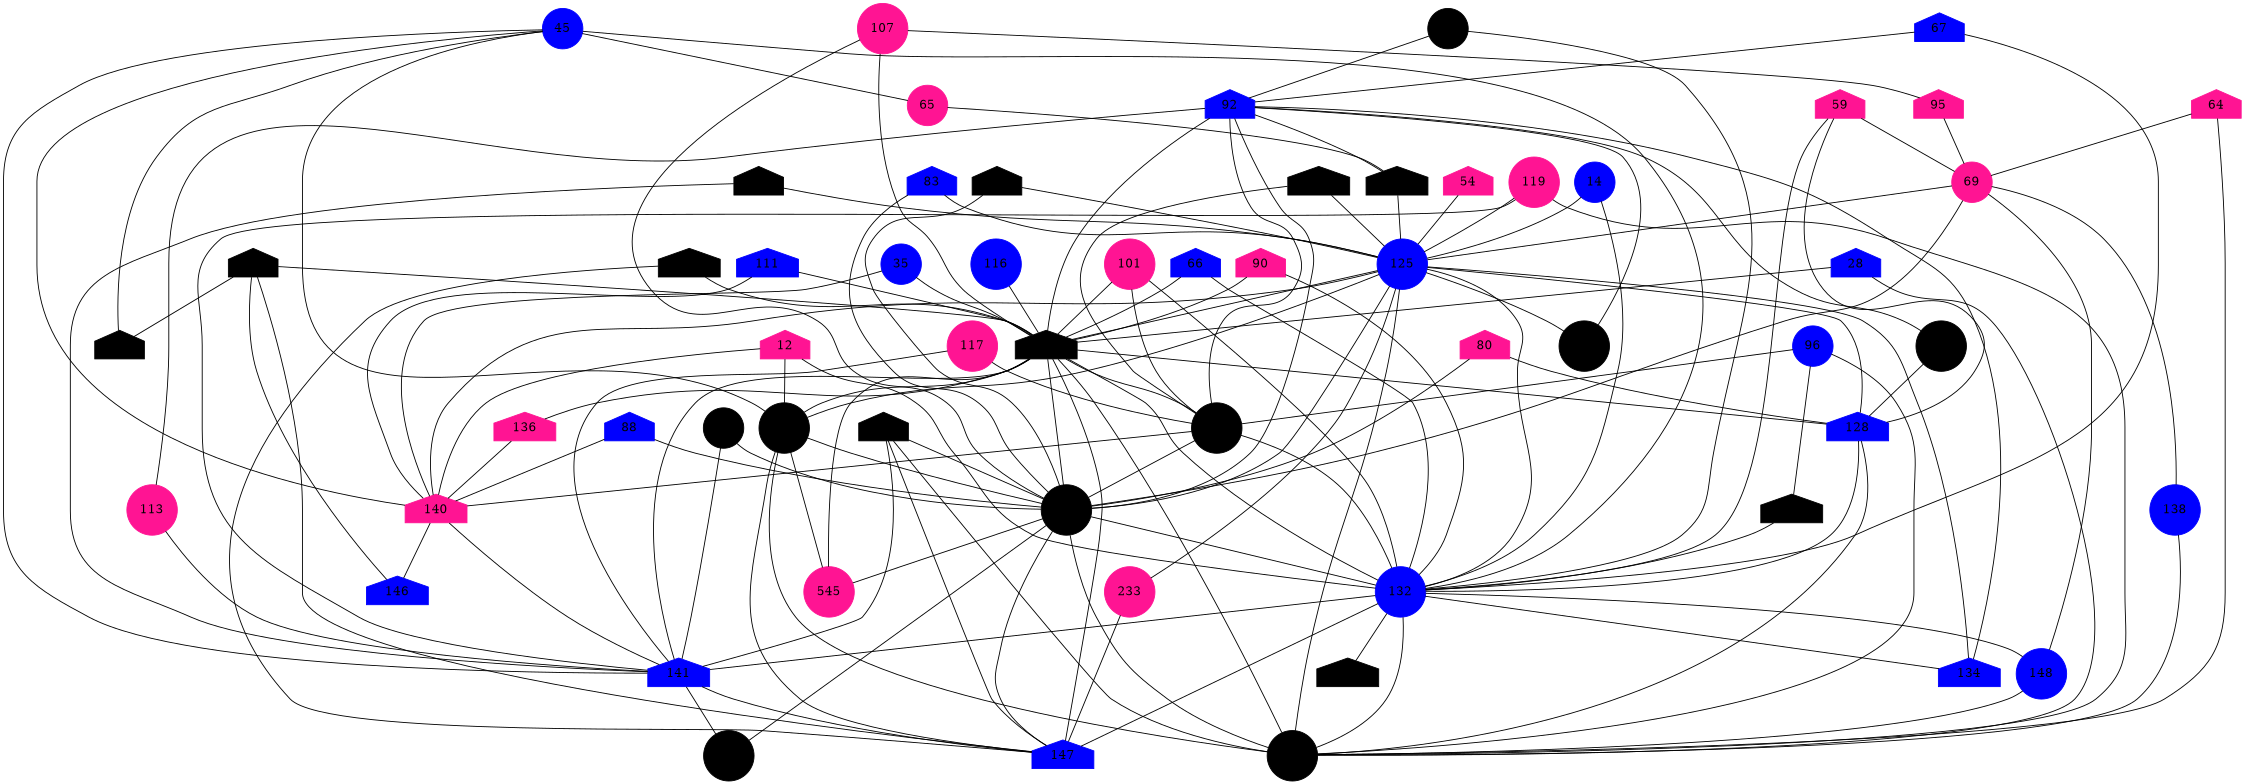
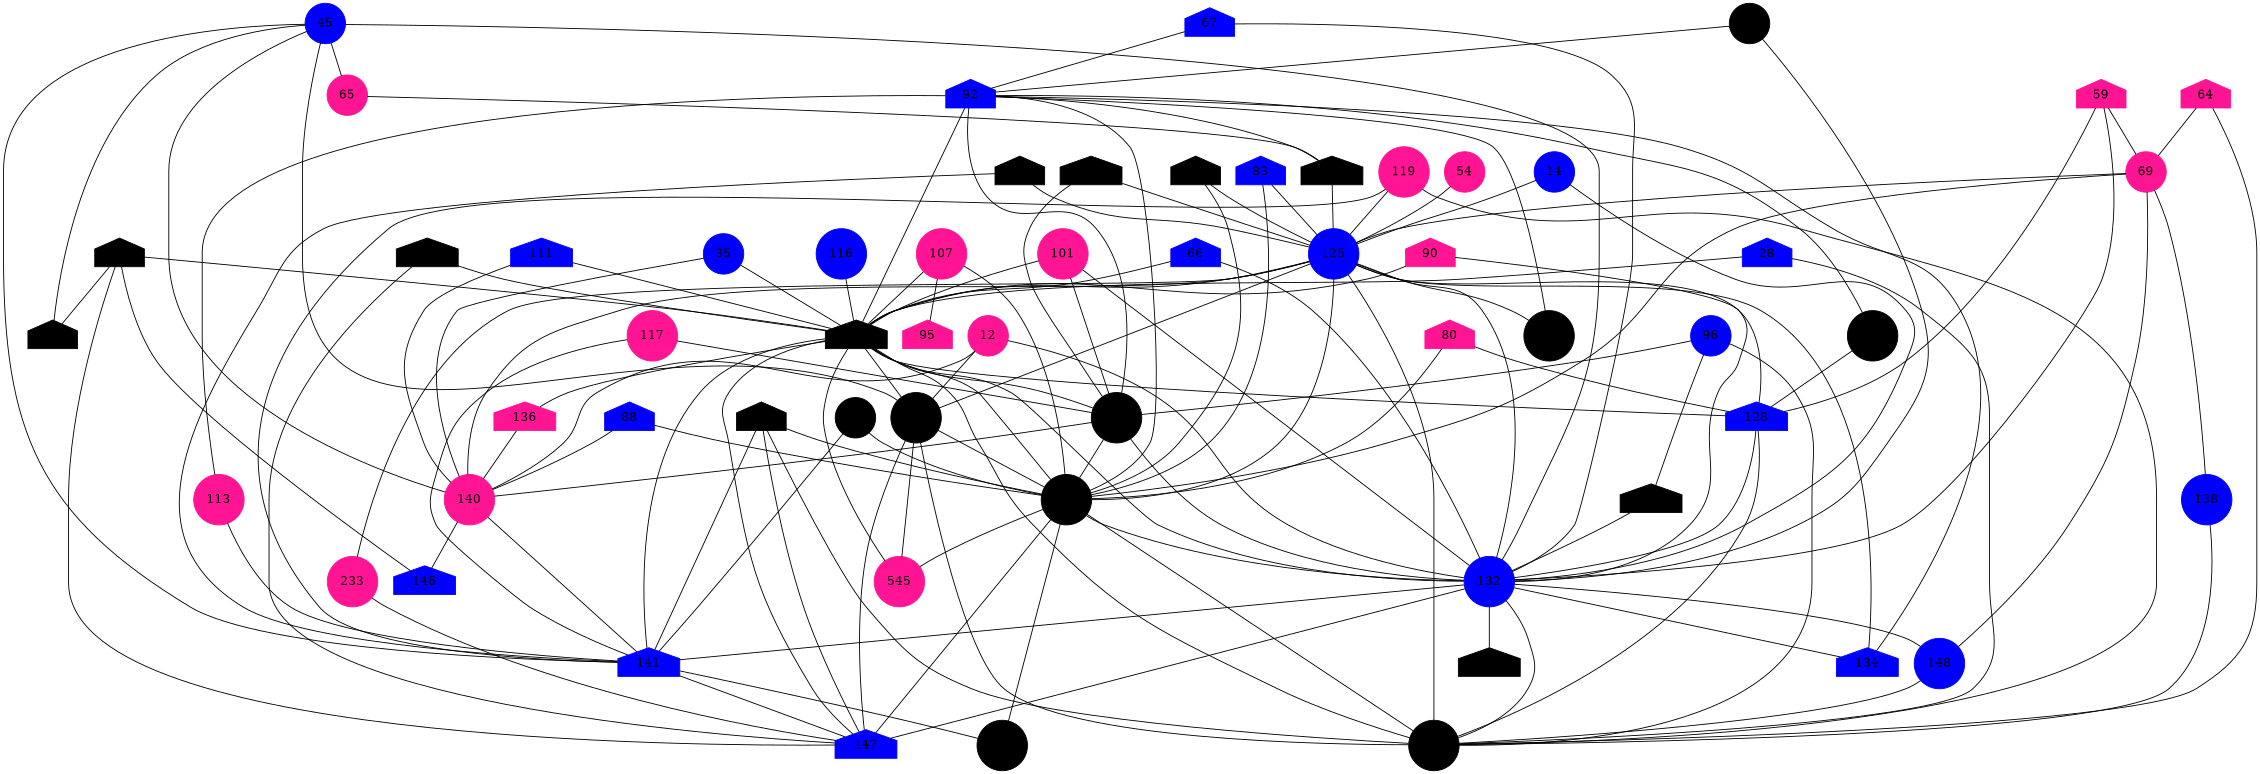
  graph {
    node [color=blue shape=house style=filled]
    129 [color=black shape=circle super="+102+106"]
    149 [color=black shape=circle super="+124+10"]
    147 [super="+50+143+144+127"]
    131 [color=black shape=circle super="+72+7"]
    n5 [color=deeppink label=545 shape=circle super="+97+58"]
-   12 [color=deeppink]
+   12 [color=deeppink shape=circle]
    132 [shape=circle super="+69+79+5"]
-   140 [color=deeppink super="+105+139"]
+   140 [color=deeppink shape=circle super="+105+139"]
    141 [super="+40+46+31+98"]
    134 [super="+100"]
    148 [shape=circle super="+81"]
    135 [color=black]
    146
    125 [shape=circle super="+17+23+6"]
    126 [color=black super="+120+9"]
    128 [super="+56+122+115+112"]
    137 [color=black shape=circle]
    n18 [color=deeppink label=233 shape=circle]
    14 [shape=circle]
    130 [color=black shape=circle super="+114+38+86"]
    136 [color=deeppink super="+21"]
    28
    35 [shape=circle]
    92 [super="+62+73+70"]
    118 [color=black super="+80"]
    113 [color=deeppink shape=circle]
    121 [color=black shape=circle]
    39 [color=black shape=circle]
    42 [color=black super="+16"]
    89 [color=black]
    45 [shape=circle super="+30"]
    65 [color=deeppink shape=circle]
    142 [color=black shape=circle]
    47 [color=black]
    48 [color=black]
-   54 [color=deeppink super="+25"]
+   54 [color=deeppink shape=circle super="+25"]
    n37 [color=deeppink label=69 shape=circle super="+78+18"]
    138 [shape=circle]
    59 [color=deeppink]
    60 [color=black super="+22"]
    64 [color=deeppink]
    95 [color=deeppink]
    66
    67
    76 [color=black shape=circle]
    83
    n47 [color=deeppink label=80]
    88
    90 [color=deeppink]
    96 [shape=circle super="+41"]
    103 [color=black]
    101 [color=deeppink shape=circle super="+49+55+85"]
    107 [color=deeppink shape=circle]
    108 [color=black]
    111
    116 [shape=circle]
    117 [color=deeppink shape=circle]
    119 [color=deeppink shape=circle super="+61"]
    123 [color=black]
    129 -- 149 [weight=2]
    129 -- 147
    129 -- 131 [weight=2]
    129 -- n5
    131 -- 149 [weight=5]
    131 -- 147
    131 -- n5 [weight=3]
    131 -- 132 [weight=5]
    131 -- 142
    12 -- 129
    12 -- 132 [weight=2]
    12 -- 140
    132 -- 149 [weight=6]
    132 -- 147 [weight=6]
    132 -- 141
    132 -- 134
    132 -- 148
    132 -- 135 [weight=2]
    140 -- 141
    140 -- 146
    141 -- 147
    141 -- 142
    148 -- 149
    125 -- 129 [weight=3]
    125 -- 149 [weight=5]
    125 -- 131 [weight=6]
    125 -- 132 [weight=6]
    125 -- 140 [weight=4]
    125 -- 134
    125 -- 126 [weight=5]
    125 -- 128 [weight=3]
    125 -- 137
    125 -- n18
    126 -- 129
    126 -- 149 [weight=5]
    126 -- 147
    126 -- 131 [weight=5]
    126 -- n5
    126 -- 132 [weight=5]
    126 -- 141 [weight=5]
    126 -- 128 [weight=3]
    126 -- 130
    126 -- 136
    128 -- 149 [weight=2]
    128 -- 132
    n18 -- 147
    14 -- 132
    14 -- 125
    130 -- 131 [weight=3]
    130 -- 132 [weight=2]
    130 -- 140
    136 -- 140
    28 -- 149
    28 -- 126
    35 -- 140
    35 -- 126
    92 -- 131 [weight=2]
    92 -- 134
    92 -- 126 [weight=8]
    92 -- 137
    92 -- 130 [weight=2]
    92 -- 118
    92 -- 113
    92 -- 121
    118 -- 125
    113 -- 141
    121 -- 128
    39 -- 132
    39 -- 92
    42 -- 147
    42 -- 146
    42 -- 126 [weight=3]
    42 -- 89
    45 -- 129
    45 -- 132 [weight=2]
    45 -- 140
    45 -- 141
    45 -- 89
    45 -- 65 [weight=2]
    65 -- 118
    47 -- 131
    47 -- 125
    48 -- 141
    48 -- 125
    54 -- 125 [weight=3]
    n37 -- 131 [weight=4]
    n37 -- 148
    n37 -- 125 [weight=2]
    n37 -- 138
    138 -- 149
    59 -- 132
    59 -- 128
    59 -- n37
    60 -- 149
    60 -- 147
    60 -- 131 [weight=2]
    60 -- 141
    64 -- 149
    64 -- n37
-   95 -- n37
    66 -- 132
    66 -- 126
    67 -- 132
    67 -- 92
    76 -- 131
    76 -- 141
    83 -- 131
    83 -- 125
    n47 -- 131
    n47 -- 128
    88 -- 131
    88 -- 140
    90 -- 132
    90 -- 126
    96 -- 149 [weight=2]
    96 -- 130
    96 -- 103
    103 -- 132
    101 -- 132 [weight=2]
    101 -- 126 [weight=2]
    101 -- 130
    107 -- 131
    107 -- 126
    107 -- 95
    108 -- 147
    108 -- 126
    111 -- 140
    111 -- 126
    116 -- 126
    117 -- 141
    117 -- 130
    119 -- 149
    119 -- 141
    119 -- 125
    123 -- 125
    123 -- 130
  }
